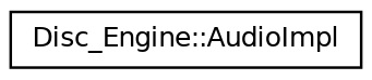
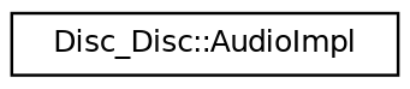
  digraph {
    rankdir=LR
-   n1 [color=black fillcolor=white fontname=Helvetica fontsize=10 height=0.2 label="Disc_Engine::AudioImpl" shape=record style=filled width=0.4]
+   n1 [color=black fillcolor=white fontname=Helvetica fontsize=10 height=0.2 label="Disc_Disc::AudioImpl" shape=record style=filled width=0.4]
  }
